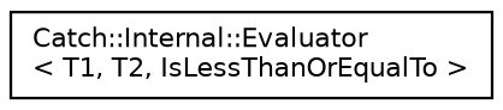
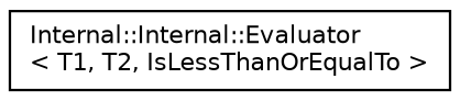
  digraph {
    rankdir=LR
-   n1 [color=black fillcolor=white fontname=Helvetica fontsize=10 height=0.2 label="Catch::Internal::Evaluator\l\< T1, T2, IsLessThanOrEqualTo \>" shape=record style=filled width=0.4]
+   n1 [color=black fillcolor=white fontname=Helvetica fontsize=10 height=0.2 label="Internal::Internal::Evaluator\l\< T1, T2, IsLessThanOrEqualTo \>" shape=record style=filled width=0.4]
  }
